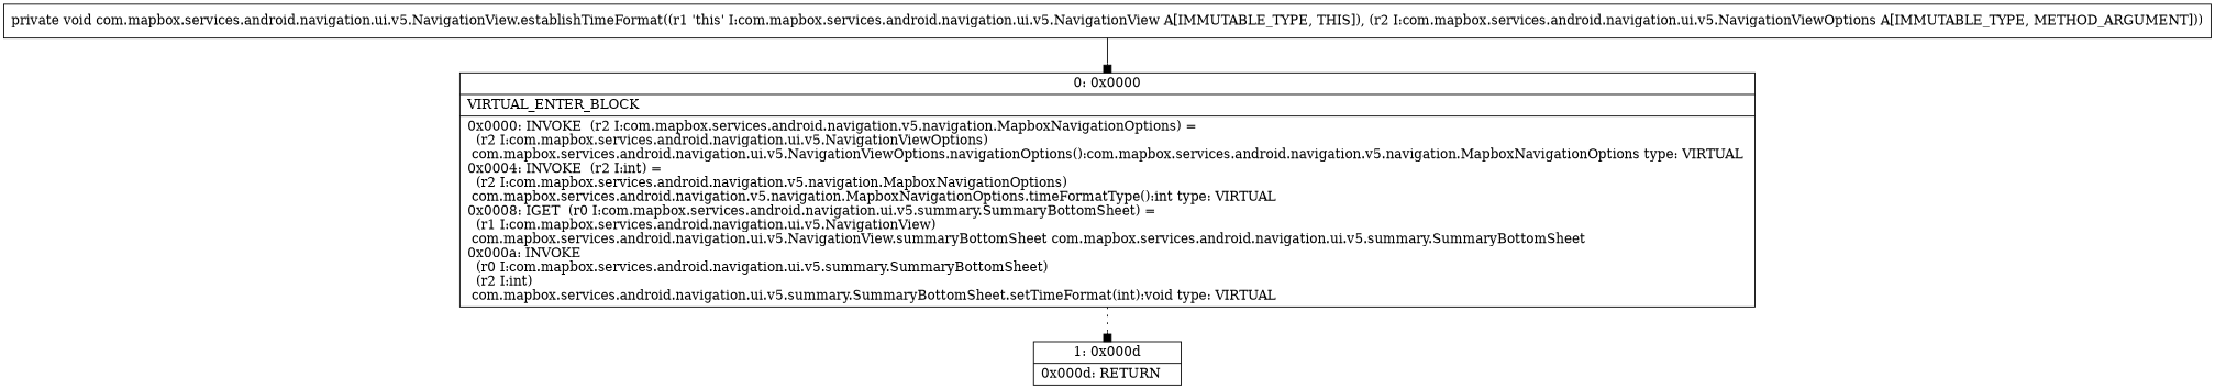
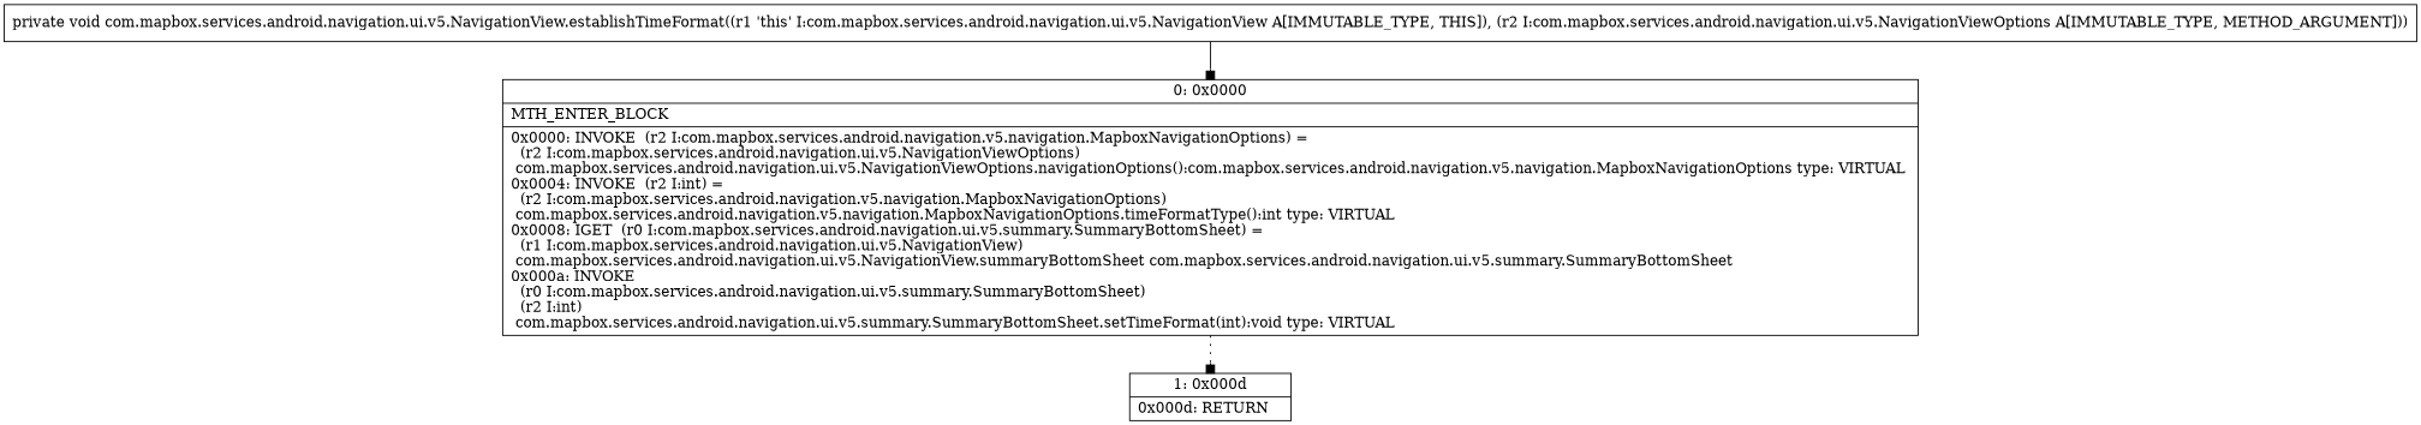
  digraph {
    node [shape=record]
    edge [arrowhead=box]
-   n1 [label="{0\:\ 0x0000|VIRTUAL_ENTER_BLOCK\l|0x0000: INVOKE  (r2 I:com.mapbox.services.android.navigation.v5.navigation.MapboxNavigationOptions) = \l  (r2 I:com.mapbox.services.android.navigation.ui.v5.NavigationViewOptions)\l com.mapbox.services.android.navigation.ui.v5.NavigationViewOptions.navigationOptions():com.mapbox.services.android.navigation.v5.navigation.MapboxNavigationOptions type: VIRTUAL \l0x0004: INVOKE  (r2 I:int) = \l  (r2 I:com.mapbox.services.android.navigation.v5.navigation.MapboxNavigationOptions)\l com.mapbox.services.android.navigation.v5.navigation.MapboxNavigationOptions.timeFormatType():int type: VIRTUAL \l0x0008: IGET  (r0 I:com.mapbox.services.android.navigation.ui.v5.summary.SummaryBottomSheet) = \l  (r1 I:com.mapbox.services.android.navigation.ui.v5.NavigationView)\l com.mapbox.services.android.navigation.ui.v5.NavigationView.summaryBottomSheet com.mapbox.services.android.navigation.ui.v5.summary.SummaryBottomSheet \l0x000a: INVOKE  \l  (r0 I:com.mapbox.services.android.navigation.ui.v5.summary.SummaryBottomSheet)\l  (r2 I:int)\l com.mapbox.services.android.navigation.ui.v5.summary.SummaryBottomSheet.setTimeFormat(int):void type: VIRTUAL \l}"]
+   n1 [label="{0\:\ 0x0000|MTH_ENTER_BLOCK\l|0x0000: INVOKE  (r2 I:com.mapbox.services.android.navigation.v5.navigation.MapboxNavigationOptions) = \l  (r2 I:com.mapbox.services.android.navigation.ui.v5.NavigationViewOptions)\l com.mapbox.services.android.navigation.ui.v5.NavigationViewOptions.navigationOptions():com.mapbox.services.android.navigation.v5.navigation.MapboxNavigationOptions type: VIRTUAL \l0x0004: INVOKE  (r2 I:int) = \l  (r2 I:com.mapbox.services.android.navigation.v5.navigation.MapboxNavigationOptions)\l com.mapbox.services.android.navigation.v5.navigation.MapboxNavigationOptions.timeFormatType():int type: VIRTUAL \l0x0008: IGET  (r0 I:com.mapbox.services.android.navigation.ui.v5.summary.SummaryBottomSheet) = \l  (r1 I:com.mapbox.services.android.navigation.ui.v5.NavigationView)\l com.mapbox.services.android.navigation.ui.v5.NavigationView.summaryBottomSheet com.mapbox.services.android.navigation.ui.v5.summary.SummaryBottomSheet \l0x000a: INVOKE  \l  (r0 I:com.mapbox.services.android.navigation.ui.v5.summary.SummaryBottomSheet)\l  (r2 I:int)\l com.mapbox.services.android.navigation.ui.v5.summary.SummaryBottomSheet.setTimeFormat(int):void type: VIRTUAL \l}"]
    n2 [label="{1\:\ 0x000d|0x000d: RETURN   \l}"]
    n3 [label="{private void com.mapbox.services.android.navigation.ui.v5.NavigationView.establishTimeFormat((r1 'this' I:com.mapbox.services.android.navigation.ui.v5.NavigationView A[IMMUTABLE_TYPE, THIS]), (r2 I:com.mapbox.services.android.navigation.ui.v5.NavigationViewOptions A[IMMUTABLE_TYPE, METHOD_ARGUMENT])) }"]
    n1 -> n2 [style=dotted]
    n3 -> n1 [style=solid]
  }
